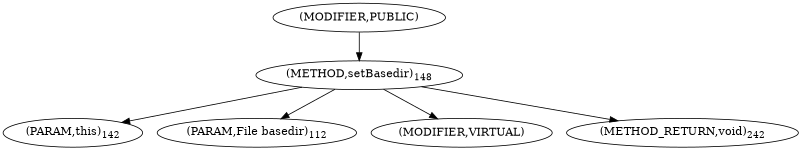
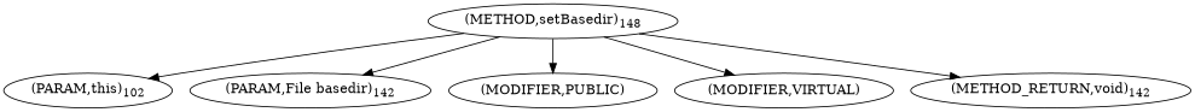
  digraph {
    n1 [label=<(METHOD,setBasedir)<SUB>148</SUB>>]
-   n2 [label=<(PARAM,this)<SUB>142</SUB>>]
-   n3 [label=<(PARAM,File basedir)<SUB>112</SUB>>]
+   n2 [label=<(PARAM,this)<SUB>102</SUB>>]
+   n3 [label=<(PARAM,File basedir)<SUB>142</SUB>>]
    n4 [label=<(MODIFIER,PUBLIC)>]
    n5 [label=<(MODIFIER,VIRTUAL)>]
-   n6 [label=<(METHOD_RETURN,void)<SUB>242</SUB>>]
+   n6 [label=<(METHOD_RETURN,void)<SUB>142</SUB>>]
    n1 -> n2
    n1 -> n3
-   n4 -> n1
+   n1 -> n4
    n1 -> n5
    n1 -> n6
  }
